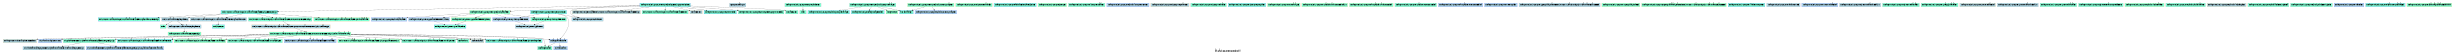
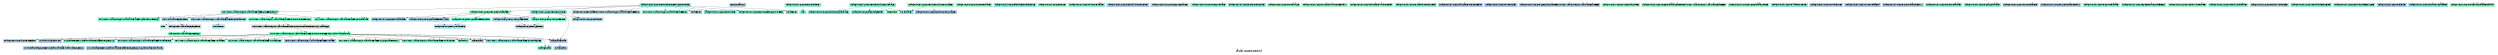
  digraph {
    label="Call graph: compute_torque_chunk.ll"
    node [color=gray40 fillcolor=aquamarine shape=record style=filled]
    edge [arrowhead=diamond]
    n1 [color=blue label="{_ZN9LAMMPS_NS18ComputeTorqueChunkC2EPNS_6LAMMPSEiPPc}"]
    n2 [label="{_ZN9LAMMPS_NS12ComputeChunkC2EPNS_6LAMMPSEiPPc}"]
    n3 [label="{_ZNSaIcEC1Ev}"]
    n4 [color=blue label="{_ZNSt7__cxx1112basic_stringIcSt11char_traitsIcESaIcEEC2IS3_EEPKcRKS3_}"]
    n5 [fillcolor=lightblue label="{_ZN9LAMMPS_NS12ComputeChunkD2Ev}"]
    n6 [color=darkorange label="{_ZN9LAMMPS_NS18ComputeTorqueChunk8allocateEv}"]
    n7 [color=darkorange fillcolor=lightblue label="{_ZN9LAMMPS_NS5Error3allERKNSt7__cxx1112basic_stringIcSt11char_traitsIcESaIcEEEiS8_}"]
    n8 [label="{_ZNSt7__cxx1112basic_stringIcSt11char_traitsIcESaIcEED1Ev}"]
    n9 [color=darkorange fillcolor=lightblue label="{_ZNSaIcED1Ev}"]
    n10 [color=blue label="{_ZN9LAMMPS_NS12ComputeChunk4initEv}"]
    n11 [color=darkorange label="{_ZNSt7__cxx1112basic_stringIcSt11char_traitsIcESaIcEE13_M_local_dataEv}"]
    n12 [color=blue label="{_ZNSt7__cxx1112basic_stringIcSt11char_traitsIcESaIcEE12_Alloc_hiderC1EPcRKS3_}"]
    n13 [fillcolor=lightblue label="{_ZNSt11char_traitsIcE6lengthEPKc}"]
    n14 [label="{_ZNSt7__cxx1112basic_stringIcSt11char_traitsIcESaIcEE12_M_constructIPKcEEvT_S8_}"]
    n15 [fillcolor=lightblue label="{_ZNSt7__cxx1112basic_stringIcSt11char_traitsIcESaIcEE12_Alloc_hiderD2Ev}"]
    n16 [color=blue fillcolor=lightblue label="{_ZN9LAMMPS_NS12ComputeChunk8allocateEv}"]
    n17 [label="{_ZN9LAMMPS_NS6Memory7destroyIdEEvRPT_}"]
    n18 [color=blue fillcolor=lightblue label="{_ZN9LAMMPS_NS6Memory6createIdEEPPT_RS4_iiPKc}"]
    n19 [color=blue fillcolor=lightblue label="{_ZN9LAMMPS_NS6Memory7destroyIdEEvRPPT_}"]
    n20 [color=darkorange label="{_ZN9LAMMPS_NS6Memory6createIdEEPT_RS3_iPKc}"]
    n21 [fillcolor=lightblue label="{_ZN9__gnu_cxx11char_traitsIcE6lengthEPKc}"]
    n22 [label="{strlen}"]
    n23 [color=darkorange fillcolor=lightblue label="{_ZNSt7__cxx1112basic_stringIcSt11char_traitsIcESaIcEE16_M_construct_auxIPKcEEvT_S8_St12__false_type}"]
    n24 [color=blue label="{_ZNSaIcED2Ev}"]
    n25 [fillcolor=lightblue label="{_ZN9LAMMPS_NS6Memory5sfreeEPv}"]
    n26 [color=blue label="{_ZN9LAMMPS_NS6Memory7smallocElPKc}"]
    n27 [fillcolor=lightblue label="{__gxx_personality_v0}"]
    n28 [color=darkorange label="{_ZN9__gnu_cxx11char_traitsIcE2eqERKcS3_}"]
    n29 [color=darkorange label="{_ZNSt7__cxx1112basic_stringIcSt11char_traitsIcESaIcEE12_M_constructIPKcEEvT_S8_St20forward_iterator_tag}"]
    n30 [label="{_ZN9LAMMPS_NS18ComputeTorqueChunkD0Ev}"]
    n31 [label="{_ZdlPv}"]
    n32 [label="{_ZN9LAMMPS_NS18ComputeTorqueChunk13compute_arrayEv}"]
    n33 [color=blue label="{_ZN9LAMMPS_NS12ComputeChunk13compute_arrayEv}"]
    n34 [color=blue label="{_ZN9LAMMPS_NS6Domain5unmapEPKdiPd}"]
    n35 [color=blue label="{llvm.fmuladd.f64}"]
    n36 [color=darkorange label="{MPI_Allreduce}"]
    n37 [color=blue label="{_ZN9LAMMPS_NS18ComputeTorqueChunkD2Ev}"]
    n38 [color=blue fillcolor=lightblue label="{__clang_call_terminate}"]
    n39 [label="{__cxa_begin_catch}"]
    n40 [color=blue fillcolor=lightblue label="{_ZSt9terminatev}"]
    n41 [color=darkorange fillcolor=lightblue label="{_ZN9__gnu_cxx17__is_null_pointerIKcEEbPT_}"]
    n42 [color=blue fillcolor=lightblue label="{_ZSt19__throw_logic_errorPKc}"]
    n43 [label="{_ZSt8distanceIPKcENSt15iterator_traitsIT_E15difference_typeES3_S3_}"]
    n44 [color=blue label="{_ZNSt7__cxx1112basic_stringIcSt11char_traitsIcESaIcEE9_M_createERmm}"]
    n45 [color=darkorange label="{_ZNSt7__cxx1112basic_stringIcSt11char_traitsIcESaIcEE7_M_dataEPc}"]
    n46 [label="{_ZNSt7__cxx1112basic_stringIcSt11char_traitsIcESaIcEE11_M_capacityEm}"]
    n47 [color=blue fillcolor=lightblue label="{_ZNKSt7__cxx1112basic_stringIcSt11char_traitsIcESaIcEE7_M_dataEv}"]
    n48 [color=darkorange label="{_ZNSt7__cxx1112basic_stringIcSt11char_traitsIcESaIcEE13_S_copy_charsEPcPKcS7_}"]
    n49 [label="{_ZNSt7__cxx1112basic_stringIcSt11char_traitsIcESaIcEE10_M_disposeEv}"]
    n50 [label="{__cxa_rethrow}"]
    n51 [color=darkorange fillcolor=lightblue label="{__cxa_end_catch}"]
    n52 [color=blue label="{_ZNSt7__cxx1112basic_stringIcSt11char_traitsIcESaIcEE13_M_set_lengthEm}"]
    n53 [fillcolor=lightblue label="{_ZSt19__iterator_categoryIPKcENSt15iterator_traitsIT_E17iterator_categoryERKS3_}"]
    n54 [color=blue fillcolor=lightblue label="{_ZSt10__distanceIPKcENSt15iterator_traitsIT_E15difference_typeES3_S3_St26random_access_iterator_tag}"]
    n55 [color=darkorange label="{_ZN9LAMMPS_NS18ComputeTorqueChunk12memory_usageEv}"]
    n56 [color=blue fillcolor=lightblue label="{_ZN9LAMMPS_NS12ComputeChunk12memory_usageEv}"]
    n57 [color=darkorange label="{_ZN9LAMMPS_NS7Compute15reset_extra_dofEv}"]
    n58 [color=blue label="{_ZN9LAMMPS_NS7Compute9init_listEiPNS_9NeighListE}"]
    n59 [color=darkorange label="{_ZN9LAMMPS_NS7Compute5setupEv}"]
    n60 [label="{_ZN9LAMMPS_NS7Compute14compute_scalarEv}"]
    n61 [color=blue fillcolor=lightblue label="{_ZN9LAMMPS_NS12ComputeChunk14compute_vectorEv}"]
    n62 [color=darkorange fillcolor=lightblue label="{_ZN9LAMMPS_NS7Compute15compute_peratomEv}"]
    n63 [label="{_ZN9LAMMPS_NS7Compute13compute_localEv}"]
    n64 [color=blue label="{_ZN9LAMMPS_NS7Compute15compute_pergridEv}"]
    n65 [color=darkorange label="{_ZN9LAMMPS_NS7Compute10set_arraysEi}"]
    n66 [color=darkorange label="{_ZN9LAMMPS_NS7Compute17pack_forward_commEiPiPdiS1_}"]
    n67 [color=darkorange label="{_ZN9LAMMPS_NS7Compute19unpack_forward_commEiiPd}"]
    n68 [label="{_ZN9LAMMPS_NS7Compute17pack_reverse_commEiiPd}"]
    n69 [color=blue fillcolor=lightblue label="{_ZN9LAMMPS_NS7Compute19unpack_reverse_commEiPiPd}"]
    n70 [color=blue fillcolor=lightblue label="{_ZN9LAMMPS_NS7Compute10reset_gridEv}"]
    n71 [fillcolor=lightblue label="{_ZN9LAMMPS_NS7Compute16get_grid_by_nameERKNSt7__cxx1112basic_stringIcSt11char_traitsIcESaIcEEERi}"]
    n72 [color=darkorange label="{_ZN9LAMMPS_NS7Compute17get_grid_by_indexEi}"]
    n73 [color=darkorange label="{_ZN9LAMMPS_NS7Compute20get_griddata_by_nameEiRKNSt7__cxx1112basic_stringIcSt11char_traitsIcESaIcEEERi}"]
+   n74 [color=darkorange label="{_ZN9LAMMPS_NS7Compute21get_griddata_by_indexEi}"]
    n75 [color=blue label="{_ZN9LAMMPS_NS7Compute14dof_remove_preEv}"]
    n76 [fillcolor=lightblue label="{_ZN9LAMMPS_NS7Compute10dof_removeEi}"]
    n77 [color=blue fillcolor=lightblue label="{_ZN9LAMMPS_NS7Compute11remove_biasEiPd}"]
    n78 [fillcolor=lightblue label="{_ZN9LAMMPS_NS7Compute15remove_bias_thrEiPdS1_}"]
    n79 [label="{_ZN9LAMMPS_NS7Compute15remove_bias_allEv}"]
    n80 [label="{_ZN9LAMMPS_NS7Compute16reapply_bias_allEv}"]
    n81 [color=darkorange fillcolor=lightblue label="{_ZN9LAMMPS_NS7Compute12restore_biasEiPd}"]
    n82 [fillcolor=lightblue label="{_ZN9LAMMPS_NS7Compute16restore_bias_thrEiPdS1_}"]
    n83 [label="{_ZN9LAMMPS_NS7Compute16restore_bias_allEv}"]
    n84 [label="{_ZN9LAMMPS_NS7Compute23reset_extra_compute_fixEPKc}"]
    n85 [color=darkorange label="{_ZN9LAMMPS_NS12ComputeChunk11lock_enableEv}"]
    n86 [label="{_ZN9LAMMPS_NS12ComputeChunk12lock_disableEv}"]
    n87 [color=darkorange fillcolor=lightblue label="{_ZN9LAMMPS_NS12ComputeChunk11lock_lengthEv}"]
    n88 [label="{_ZN9LAMMPS_NS12ComputeChunk4lockEPNS_3FixEll}"]
    n89 [label="{_ZN9LAMMPS_NS12ComputeChunk6unlockEPNS_3FixE}"]
    n90 [color=blue fillcolor=lightblue label="{_ZN9LAMMPS_NS7Compute7refreshEv}"]
    n91 [color=blue label="{_ZN9LAMMPS_NS7Compute19pair_setup_callbackEii}"]
    n92 [color=darkorange label="{_ZN9LAMMPS_NS7Compute19pair_tally_callbackEiiiidddddd}"]
    n1 -> n2 [arrowhead=box]
    n1 -> n3 [arrowhead=vee]
    n1 -> n4 [arrowhead=box]
    n1 -> n5 [arrowhead=box]
    n1 -> n6
    n1 -> n7
    n1 -> n8
    n1 -> n9
    n1 -> n10
    n4 -> n11
    n4 -> n12
    n4 -> n13
    n4 -> n14 [arrowhead=box]
    n4 -> n15
    n6 -> n16 [arrowhead=vee]
    n6 -> n17 [arrowhead=box]
    n6 -> n18 [arrowhead=box]
    n6 -> n19 [arrowhead=vee]
    n6 -> n20 [arrowhead=vee]
    n13 -> n21
    n13 -> n22 [arrowhead=vee]
    n14 -> n23 [arrowhead=vee]
    n15 -> n24 [arrowhead=vee]
    n17 -> n25 [arrowhead=box]
    n18 -> n26
    n19 -> n25 [arrowhead=vee]
    n20 -> n26 [arrowhead=vee]
    n21 -> n28 [arrowhead=vee]
    n23 -> n29
    n29 -> n38 [arrowhead=box]
    n29 -> n39
    n29 -> n41
    n29 -> n42
    n29 -> n43
    n29 -> n44 [arrowhead=box]
    n29 -> n45
    n29 -> n46 [arrowhead=box]
    n29 -> n47 [arrowhead=vee]
    n29 -> n48 [arrowhead=box]
    n29 -> n49 [arrowhead=vee]
    n29 -> n50 [arrowhead=box]
    n29 -> n51 [arrowhead=box]
    n29 -> n52
    n30 -> n31 [arrowhead=box]
    n32 -> n33 [arrowhead=vee]
    n32 -> n34 [arrowhead=vee]
    n32 -> n35
    n32 -> n36 [arrowhead=vee]
    n37 -> n5 [arrowhead=vee]
    n37 -> n17
    n37 -> n19 [arrowhead=box]
    n37 -> n38 [arrowhead=box]
    n38 -> n39
    n38 -> n40 [arrowhead=box]
    n43 -> n53 [arrowhead=box]
    n43 -> n54 [arrowhead=box]
    n55 -> n35 [arrowhead=box]
    n55 -> n56
  }
